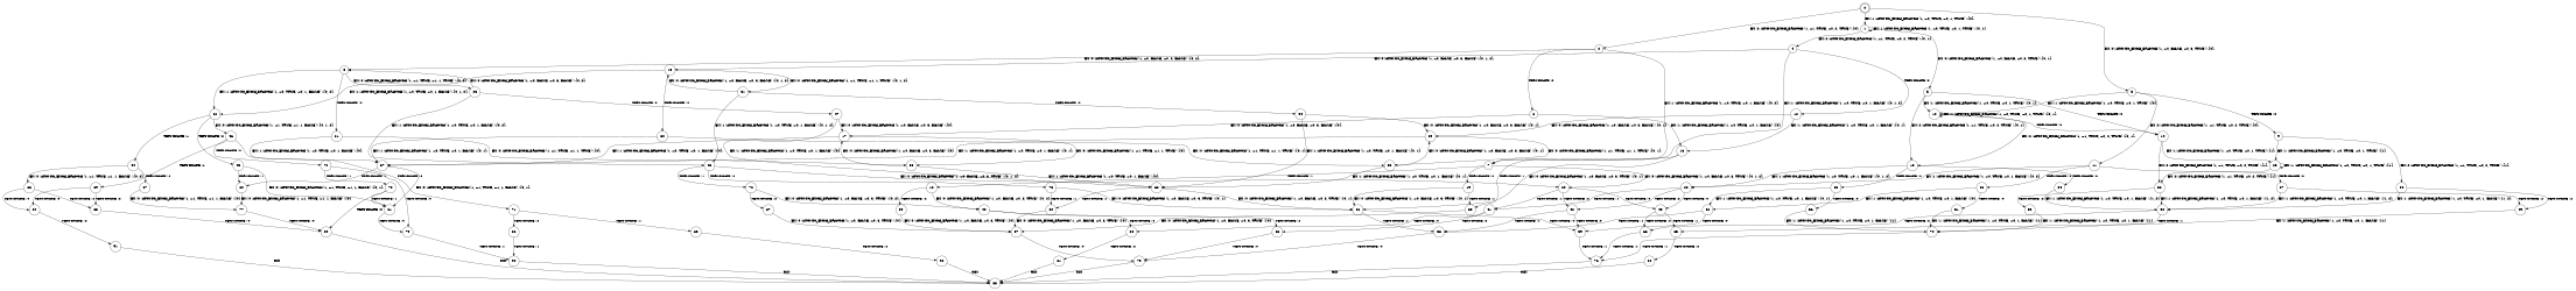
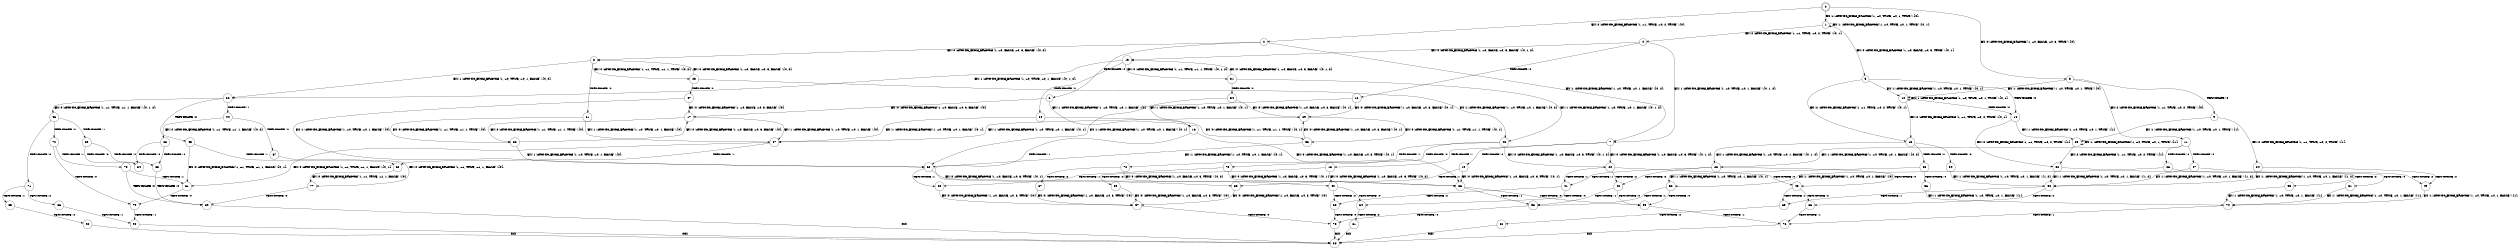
  digraph {
    node [shape=circle]
    0 [peripheries=2]
    1
    2
    3
    4
    5
    6
    7
    8
    9
    10
    11
    12
    13
    14
    15
    16
    17
    18
    19
    20
    21
    22
    23
    24
    25
    26
    27
    28
    29
    30
    31
    32
    33
    34
    35
    36
    37
    38
    39
    40
    41
    42
    43
    44
    45
    46
    47
    48
    49
    50
    51
    52
    53
    54
    55
    56
    57
    58
    59
    60
    61
    62
    63
    64
    65
    66
    67
    68
    69
    70
    71
    72
    73
    74
    75
    76
    77
    79
    80
    81
    82
    83
    84
    78
    85
    86
    87
    88
    89
    90
-   91
    92
    0 -> 1 [label="EX !1 !ATOMIC_EXCH_BRANCH (1, +0, TRUE, +0, 1, TRUE) !{0}"]
    0 -> 2 [label="EX !2 !ATOMIC_EXCH_BRANCH (1, +1, TRUE, +0, 2, TRUE) !{0}"]
    0 -> 3 [label="EX !0 !ATOMIC_EXCH_BRANCH (1, +0, FALSE, +0, 3, TRUE) !{0}"]
    1 -> 1 [label="EX !1 !ATOMIC_EXCH_BRANCH (1, +0, TRUE, +0, 1, TRUE) !{0, 1}"]
    1 -> 4 [label="EX !2 !ATOMIC_EXCH_BRANCH (1, +1, TRUE, +0, 2, TRUE) !{0, 1}"]
    1 -> 5 [label="EX !0 !ATOMIC_EXCH_BRANCH (1, +0, FALSE, +0, 3, TRUE) !{0, 1}"]
    2 -> 6 [label="TERMINATE !2"]
    2 -> 7 [label="EX !1 !ATOMIC_EXCH_BRANCH (1, +0, TRUE, +0, 1, FALSE) !{0, 2}"]
    2 -> 8 [label="EX !0 !ATOMIC_EXCH_BRANCH (1, +0, FALSE, +0, 3, FALSE) !{0, 2}"]
    3 -> 9 [label="TERMINATE !0"]
    3 -> 10 [label="EX !1 !ATOMIC_EXCH_BRANCH (1, +0, TRUE, +0, 1, TRUE) !{0}"]
    3 -> 11 [label="EX !2 !ATOMIC_EXCH_BRANCH (1, +1, TRUE, +0, 2, TRUE) !{0}"]
    4 -> 7 [label="EX !1 !ATOMIC_EXCH_BRANCH (1, +0, TRUE, +0, 1, FALSE) !{0, 1, 2}"]
    4 -> 12 [label="TERMINATE !2"]
    4 -> 13 [label="EX !0 !ATOMIC_EXCH_BRANCH (1, +0, FALSE, +0, 3, FALSE) !{0, 1, 2}"]
    5 -> 10 [label="EX !1 !ATOMIC_EXCH_BRANCH (1, +0, TRUE, +0, 1, TRUE) !{0, 1}"]
    5 -> 14 [label="TERMINATE !0"]
    5 -> 15 [label="EX !2 !ATOMIC_EXCH_BRANCH (1, +1, TRUE, +0, 2, TRUE) !{0, 1}"]
    6 -> 16 [label="EX !1 !ATOMIC_EXCH_BRANCH (1, +0, TRUE, +0, 1, FALSE) !{0}"]
    6 -> 17 [label="EX !0 !ATOMIC_EXCH_BRANCH (1, +0, FALSE, +0, 3, FALSE) !{0}"]
    7 -> 18 [label="TERMINATE !1"]
    7 -> 19 [label="TERMINATE !2"]
    7 -> 20 [label="EX !0 !ATOMIC_EXCH_BRANCH (1, +0, FALSE, +0, 3, TRUE) !{0, 1, 2}"]
    8 -> 21 [label="TERMINATE !2"]
    8 -> 22 [label="EX !1 !ATOMIC_EXCH_BRANCH (1, +0, TRUE, +0, 1, FALSE) !{0, 2}"]
    8 -> 23 [label="EX !0 !ATOMIC_EXCH_BRANCH (1, +1, TRUE, +1, 1, TRUE) !{0, 2}"]
    9 -> 24 [label="EX !2 !ATOMIC_EXCH_BRANCH (1, +1, TRUE, +0, 2, TRUE) !{1}"]
    9 -> 25 [label="EX !1 !ATOMIC_EXCH_BRANCH (1, +0, TRUE, +0, 1, TRUE) !{1}"]
    10 -> 10 [label="EX !1 !ATOMIC_EXCH_BRANCH (1, +0, TRUE, +0, 1, TRUE) !{0, 1}"]
    10 -> 14 [label="TERMINATE !0"]
    10 -> 15 [label="EX !2 !ATOMIC_EXCH_BRANCH (1, +1, TRUE, +0, 2, TRUE) !{0, 1}"]
    11 -> 26 [label="TERMINATE !2"]
    11 -> 27 [label="TERMINATE !0"]
    11 -> 28 [label="EX !1 !ATOMIC_EXCH_BRANCH (1, +0, TRUE, +0, 1, FALSE) !{0, 2}"]
    12 -> 16 [label="EX !1 !ATOMIC_EXCH_BRANCH (1, +0, TRUE, +0, 1, FALSE) !{0, 1}"]
    12 -> 29 [label="EX !0 !ATOMIC_EXCH_BRANCH (1, +0, FALSE, +0, 3, FALSE) !{0, 1}"]
    13 -> 22 [label="EX !1 !ATOMIC_EXCH_BRANCH (1, +0, TRUE, +0, 1, FALSE) !{0, 1, 2}"]
    13 -> 30 [label="TERMINATE !2"]
    13 -> 31 [label="EX !0 !ATOMIC_EXCH_BRANCH (1, +1, TRUE, +1, 1, TRUE) !{0, 1, 2}"]
    14 -> 25 [label="EX !1 !ATOMIC_EXCH_BRANCH (1, +0, TRUE, +0, 1, TRUE) !{1}"]
    14 -> 32 [label="EX !2 !ATOMIC_EXCH_BRANCH (1, +1, TRUE, +0, 2, TRUE) !{1}"]
    15 -> 28 [label="EX !1 !ATOMIC_EXCH_BRANCH (1, +0, TRUE, +0, 1, FALSE) !{0, 1, 2}"]
    15 -> 33 [label="TERMINATE !2"]
    15 -> 34 [label="TERMINATE !0"]
    16 -> 35 [label="TERMINATE !1"]
    16 -> 36 [label="EX !0 !ATOMIC_EXCH_BRANCH (1, +0, FALSE, +0, 3, TRUE) !{0, 1}"]
    17 -> 37 [label="EX !1 !ATOMIC_EXCH_BRANCH (1, +0, TRUE, +0, 1, FALSE) !{0}"]
    17 -> 38 [label="EX !0 !ATOMIC_EXCH_BRANCH (1, +1, TRUE, +1, 1, TRUE) !{0}"]
    18 -> 39 [label="TERMINATE !2"]
    18 -> 40 [label="EX !0 !ATOMIC_EXCH_BRANCH (1, +0, FALSE, +0, 3, TRUE) !{0, 2}"]
    19 -> 35 [label="TERMINATE !1"]
    19 -> 36 [label="EX !0 !ATOMIC_EXCH_BRANCH (1, +0, FALSE, +0, 3, TRUE) !{0, 1}"]
    20 -> 41 [label="TERMINATE !1"]
    20 -> 42 [label="TERMINATE !2"]
    20 -> 43 [label="TERMINATE !0"]
    21 -> 37 [label="EX !1 !ATOMIC_EXCH_BRANCH (1, +0, TRUE, +0, 1, FALSE) !{0}"]
    21 -> 38 [label="EX !0 !ATOMIC_EXCH_BRANCH (1, +1, TRUE, +1, 1, TRUE) !{0}"]
    22 -> 44 [label="TERMINATE !1"]
    22 -> 45 [label="TERMINATE !2"]
    22 -> 46 [label="EX !0 !ATOMIC_EXCH_BRANCH (1, +1, TRUE, +1, 1, FALSE) !{0, 1, 2}"]
    23 -> 8 [label="EX !0 !ATOMIC_EXCH_BRANCH (1, +0, FALSE, +0, 3, FALSE) !{0, 2}"]
    23 -> 47 [label="TERMINATE !2"]
    23 -> 48 [label="EX !1 !ATOMIC_EXCH_BRANCH (1, +0, TRUE, +0, 1, FALSE) !{0, 2}"]
    24 -> 49 [label="TERMINATE !2"]
    24 -> 50 [label="EX !1 !ATOMIC_EXCH_BRANCH (1, +0, TRUE, +0, 1, FALSE) !{1, 2}"]
    25 -> 25 [label="EX !1 !ATOMIC_EXCH_BRANCH (1, +0, TRUE, +0, 1, TRUE) !{1}"]
    25 -> 32 [label="EX !2 !ATOMIC_EXCH_BRANCH (1, +1, TRUE, +0, 2, TRUE) !{1}"]
    26 -> 51 [label="TERMINATE !0"]
    26 -> 52 [label="EX !1 !ATOMIC_EXCH_BRANCH (1, +0, TRUE, +0, 1, FALSE) !{0}"]
    27 -> 49 [label="TERMINATE !2"]
    27 -> 50 [label="EX !1 !ATOMIC_EXCH_BRANCH (1, +0, TRUE, +0, 1, FALSE) !{1, 2}"]
    28 -> 41 [label="TERMINATE !1"]
    28 -> 42 [label="TERMINATE !2"]
    28 -> 43 [label="TERMINATE !0"]
    29 -> 37 [label="EX !1 !ATOMIC_EXCH_BRANCH (1, +0, TRUE, +0, 1, FALSE) !{0, 1}"]
    29 -> 53 [label="EX !0 !ATOMIC_EXCH_BRANCH (1, +1, TRUE, +1, 1, TRUE) !{0, 1}"]
    30 -> 37 [label="EX !1 !ATOMIC_EXCH_BRANCH (1, +0, TRUE, +0, 1, FALSE) !{0, 1}"]
    30 -> 53 [label="EX !0 !ATOMIC_EXCH_BRANCH (1, +1, TRUE, +1, 1, TRUE) !{0, 1}"]
    31 -> 13 [label="EX !0 !ATOMIC_EXCH_BRANCH (1, +0, FALSE, +0, 3, FALSE) !{0, 1, 2}"]
    31 -> 48 [label="EX !1 !ATOMIC_EXCH_BRANCH (1, +0, TRUE, +0, 1, FALSE) !{0, 1, 2}"]
    31 -> 54 [label="TERMINATE !2"]
    32 -> 50 [label="EX !1 !ATOMIC_EXCH_BRANCH (1, +0, TRUE, +0, 1, FALSE) !{1, 2}"]
    32 -> 55 [label="TERMINATE !2"]
    33 -> 52 [label="EX !1 !ATOMIC_EXCH_BRANCH (1, +0, TRUE, +0, 1, FALSE) !{0, 1}"]
    33 -> 56 [label="TERMINATE !0"]
    34 -> 50 [label="EX !1 !ATOMIC_EXCH_BRANCH (1, +0, TRUE, +0, 1, FALSE) !{1, 2}"]
    35 -> 57 [label="EX !0 !ATOMIC_EXCH_BRANCH (1, +0, FALSE, +0, 3, TRUE) !{0}"]
    36 -> 58 [label="TERMINATE !1"]
    36 -> 59 [label="TERMINATE !0"]
    37 -> 60 [label="TERMINATE !1"]
    37 -> 61 [label="EX !0 !ATOMIC_EXCH_BRANCH (1, +1, TRUE, +1, 1, FALSE) !{0, 1}"]
    38 -> 17 [label="EX !0 !ATOMIC_EXCH_BRANCH (1, +0, FALSE, +0, 3, FALSE) !{0}"]
    38 -> 62 [label="EX !1 !ATOMIC_EXCH_BRANCH (1, +0, TRUE, +0, 1, FALSE) !{0}"]
    39 -> 57 [label="EX !0 !ATOMIC_EXCH_BRANCH (1, +0, FALSE, +0, 3, TRUE) !{0}"]
    40 -> 63 [label="TERMINATE !2"]
    40 -> 64 [label="TERMINATE !0"]
    41 -> 63 [label="TERMINATE !2"]
    41 -> 64 [label="TERMINATE !0"]
    42 -> 58 [label="TERMINATE !1"]
    42 -> 59 [label="TERMINATE !0"]
    43 -> 65 [label="TERMINATE !1"]
    43 -> 66 [label="TERMINATE !2"]
    44 -> 67 [label="TERMINATE !2"]
    44 -> 68 [label="EX !0 !ATOMIC_EXCH_BRANCH (1, +1, TRUE, +1, 1, FALSE) !{0, 2}"]
    45 -> 60 [label="TERMINATE !1"]
    45 -> 61 [label="EX !0 !ATOMIC_EXCH_BRANCH (1, +1, TRUE, +1, 1, FALSE) !{0, 1}"]
    46 -> 69 [label="TERMINATE !1"]
    46 -> 70 [label="TERMINATE !2"]
    46 -> 71 [label="TERMINATE !0"]
    47 -> 17 [label="EX !0 !ATOMIC_EXCH_BRANCH (1, +0, FALSE, +0, 3, FALSE) !{0}"]
    47 -> 62 [label="EX !1 !ATOMIC_EXCH_BRANCH (1, +0, TRUE, +0, 1, FALSE) !{0}"]
    48 -> 20 [label="EX !0 !ATOMIC_EXCH_BRANCH (1, +0, FALSE, +0, 3, TRUE) !{0, 1, 2}"]
    48 -> 72 [label="TERMINATE !1"]
    48 -> 73 [label="TERMINATE !2"]
    49 -> 74 [label="EX !1 !ATOMIC_EXCH_BRANCH (1, +0, TRUE, +0, 1, FALSE) !{1}"]
    50 -> 65 [label="TERMINATE !1"]
    50 -> 66 [label="TERMINATE !2"]
    51 -> 74 [label="EX !1 !ATOMIC_EXCH_BRANCH (1, +0, TRUE, +0, 1, FALSE) !{1}"]
    52 -> 58 [label="TERMINATE !1"]
    52 -> 59 [label="TERMINATE !0"]
    53 -> 29 [label="EX !0 !ATOMIC_EXCH_BRANCH (1, +0, FALSE, +0, 3, FALSE) !{0, 1}"]
    53 -> 62 [label="EX !1 !ATOMIC_EXCH_BRANCH (1, +0, TRUE, +0, 1, FALSE) !{0, 1}"]
    54 -> 29 [label="EX !0 !ATOMIC_EXCH_BRANCH (1, +0, FALSE, +0, 3, FALSE) !{0, 1}"]
    54 -> 62 [label="EX !1 !ATOMIC_EXCH_BRANCH (1, +0, TRUE, +0, 1, FALSE) !{0, 1}"]
    55 -> 74 [label="EX !1 !ATOMIC_EXCH_BRANCH (1, +0, TRUE, +0, 1, FALSE) !{1}"]
    56 -> 74 [label="EX !1 !ATOMIC_EXCH_BRANCH (1, +0, TRUE, +0, 1, FALSE) !{1}"]
    57 -> 75 [label="TERMINATE !0"]
    58 -> 75 [label="TERMINATE !0"]
    59 -> 76 [label="TERMINATE !1"]
    60 -> 77 [label="EX !0 !ATOMIC_EXCH_BRANCH (1, +1, TRUE, +1, 1, FALSE) !{0}"]
    61 -> 79 [label="TERMINATE !0"]
    62 -> 36 [label="EX !0 !ATOMIC_EXCH_BRANCH (1, +0, FALSE, +0, 3, TRUE) !{0, 1}"]
    62 -> 80 [label="TERMINATE !1"]
    63 -> 75 [label="TERMINATE !0"]
    64 -> 81 [label="TERMINATE !2"]
    65 -> 82 [label="TERMINATE !2"]
    66 -> 76 [label="TERMINATE !1"]
    67 -> 77 [label="EX !0 !ATOMIC_EXCH_BRANCH (1, +1, TRUE, +1, 1, FALSE) !{0}"]
    68 -> 83 [label="TERMINATE !2"]
    68 -> 84 [label="TERMINATE !0"]
    69 -> 83 [label="TERMINATE !2"]
    69 -> 84 [label="TERMINATE !0"]
    70 -> 79 [label="TERMINATE !0"]
    70 -> 78 [label="TERMINATE !1"]
    71 -> 85 [label="TERMINATE !1"]
    71 -> 86 [label="TERMINATE !2"]
    72 -> 40 [label="EX !0 !ATOMIC_EXCH_BRANCH (1, +0, FALSE, +0, 3, TRUE) !{0, 2}"]
    72 -> 87 [label="TERMINATE !2"]
    73 -> 36 [label="EX !0 !ATOMIC_EXCH_BRANCH (1, +0, FALSE, +0, 3, TRUE) !{0, 1}"]
    73 -> 80 [label="TERMINATE !1"]
    74 -> 76 [label="TERMINATE !1"]
    75 -> 88 [label=exit]
    76 -> 88 [label=exit]
    77 -> 89 [label="TERMINATE !0"]
    79 -> 90 [label="TERMINATE !1"]
    80 -> 57 [label="EX !0 !ATOMIC_EXCH_BRANCH (1, +0, FALSE, +0, 3, TRUE) !{0}"]
    81 -> 88 [label=exit]
    82 -> 88 [label=exit]
    83 -> 89 [label="TERMINATE !0"]
-   84 -> 91 [label="TERMINATE !2"]
    78 -> 61 [label="TERMINATE !1"]
    78 -> 89 [label="TERMINATE !0"]
    85 -> 92 [label="TERMINATE !2"]
    86 -> 90 [label="TERMINATE !1"]
    87 -> 57 [label="EX !0 !ATOMIC_EXCH_BRANCH (1, +0, FALSE, +0, 3, TRUE) !{0}"]
    89 -> 88 [label=exit]
    90 -> 88 [label=exit]
-   91 -> 88 [label=exit]
    92 -> 88 [label=exit]
  }
